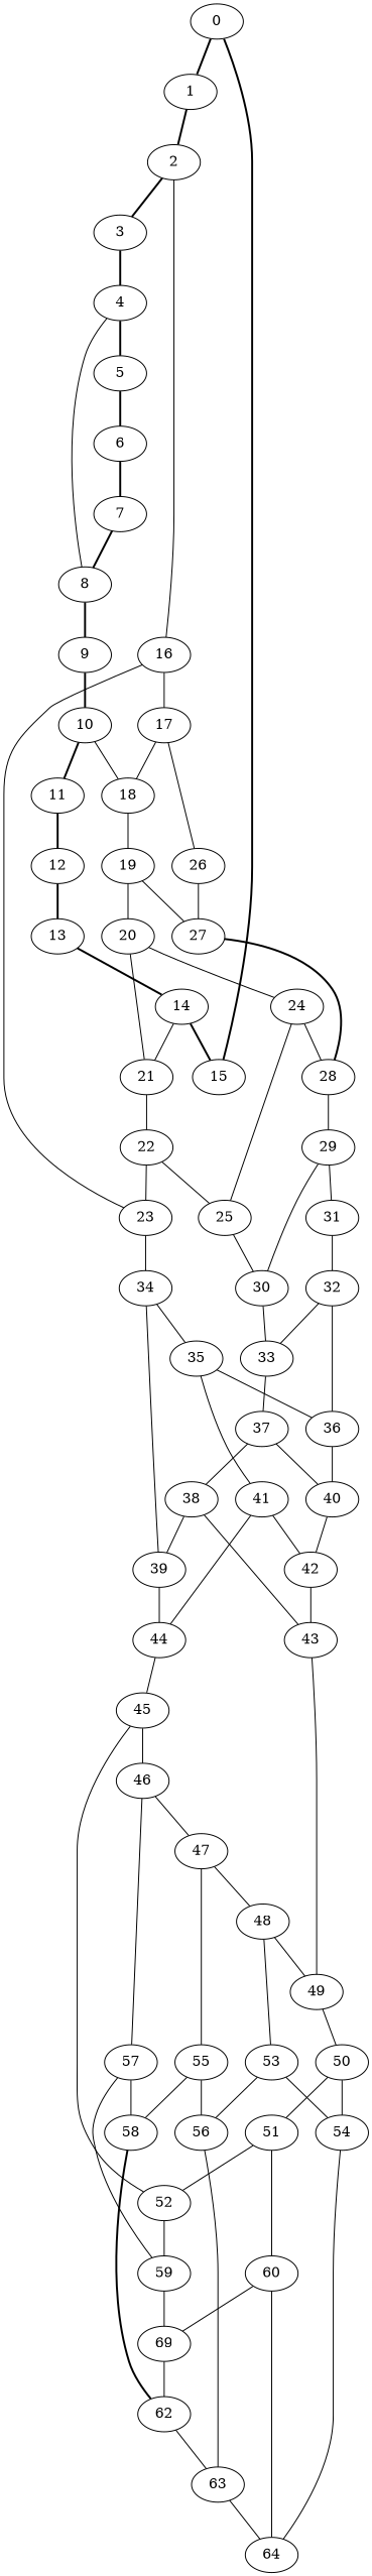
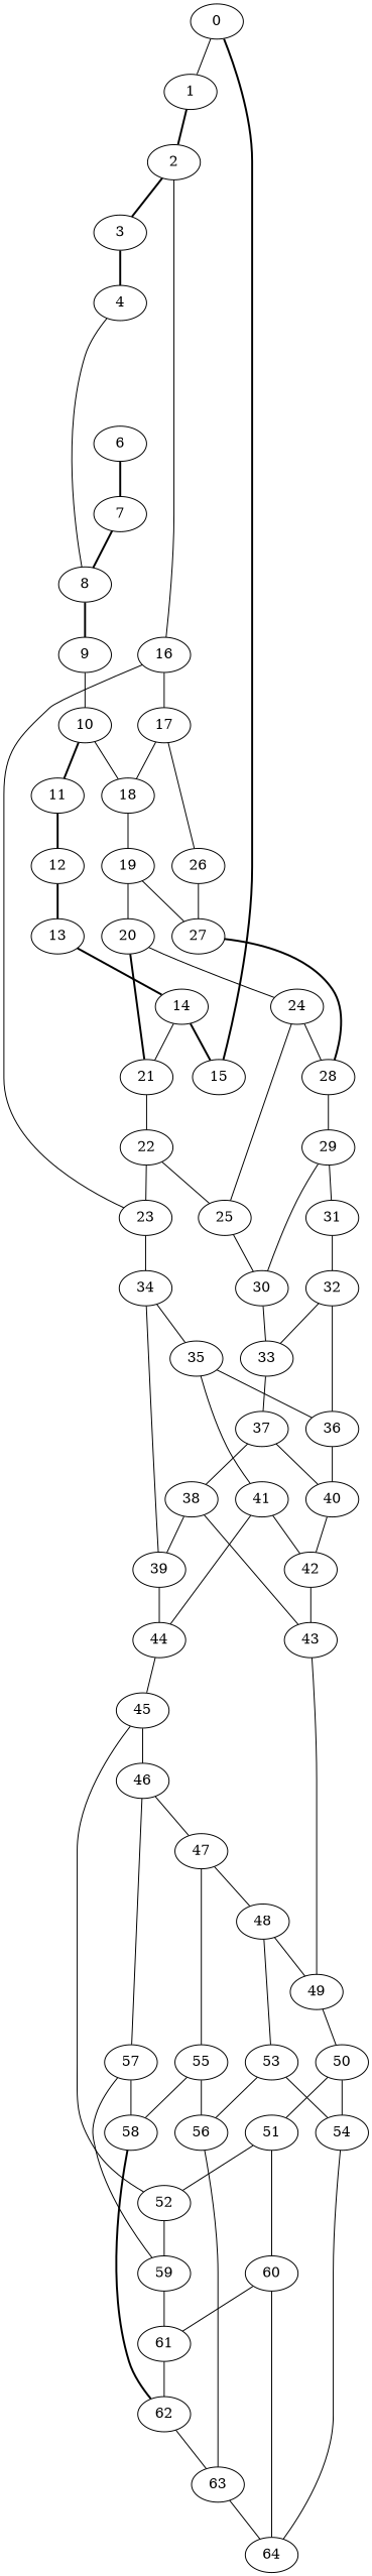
  graph {
    0
    1
    15
    2
    3
    16
    4
    17
    23
-   5
    8
    18
    26
    34
    6
    9
    7
    10
    11
    12
    19
    13
    27
    20
    14
    21
    22
    25
    35
    39
    28
    31
    32
    24
    29
    30
    33
    36
    41
    44
    37
    40
    38
    42
    43
    45
    49
    50
    46
    52
    54
    51
    47
    57
    59
    48
    55
    58
-   61 [label=69]
+   61
    53
    56
    62
    63
    64
    60
-   0 -- 1 [style=bold]
+   0 -- 1 [style=solid]
    0 -- 15 [style=bold]
    1 -- 2 [style=bold]
    2 -- 3 [style=bold]
    2 -- 16
    3 -- 4 [style=bold]
    16 -- 17
    16 -- 23
-   4 -- 5 [style=bold]
    4 -- 8
    17 -- 18
    17 -- 26
    23 -- 34
-   5 -- 6 [style=bold]
    8 -- 9 [style=bold]
    18 -- 19
    26 -- 27
    34 -- 35
    34 -- 39
    6 -- 7 [style=bold]
-   9 -- 10 [style=bold]
+   9 -- 10 [style=solid]
    7 -- 8 [style=bold]
    10 -- 18
    10 -- 11 [style=bold]
    11 -- 12 [style=bold]
    12 -- 13 [style=bold]
    19 -- 27
    19 -- 20
    13 -- 14 [style=bold]
    27 -- 28 [style=bold]
-   20 -- 21
+   20 -- 21 [style=bold]
    20 -- 24
    14 -- 15 [style=bold]
    14 -- 21
    21 -- 22
    22 -- 23
    22 -- 25
    25 -- 30
    35 -- 36
    35 -- 41
    39 -- 44
    28 -- 29
    31 -- 32
    32 -- 33
    32 -- 36
    24 -- 25
    24 -- 28
    29 -- 31
    29 -- 30
    30 -- 33
    33 -- 37
    36 -- 40
    41 -- 44
    41 -- 42
    44 -- 45
    37 -- 40
    37 -- 38
    40 -- 42
    38 -- 39
    38 -- 43
    42 -- 43
    43 -- 49
    45 -- 46
    45 -- 52
    49 -- 50
    50 -- 54
    50 -- 51
    46 -- 47
    46 -- 57
    52 -- 59
    54 -- 64
    51 -- 52
    51 -- 60
    47 -- 48
    47 -- 55
    57 -- 59
    57 -- 58
    59 -- 61
    48 -- 49
    48 -- 53
    55 -- 58
    55 -- 56
    58 -- 62 [style=bold]
    61 -- 62
    53 -- 54
    53 -- 56
    56 -- 63
    62 -- 63
    63 -- 64
    60 -- 61
    60 -- 64
  }
